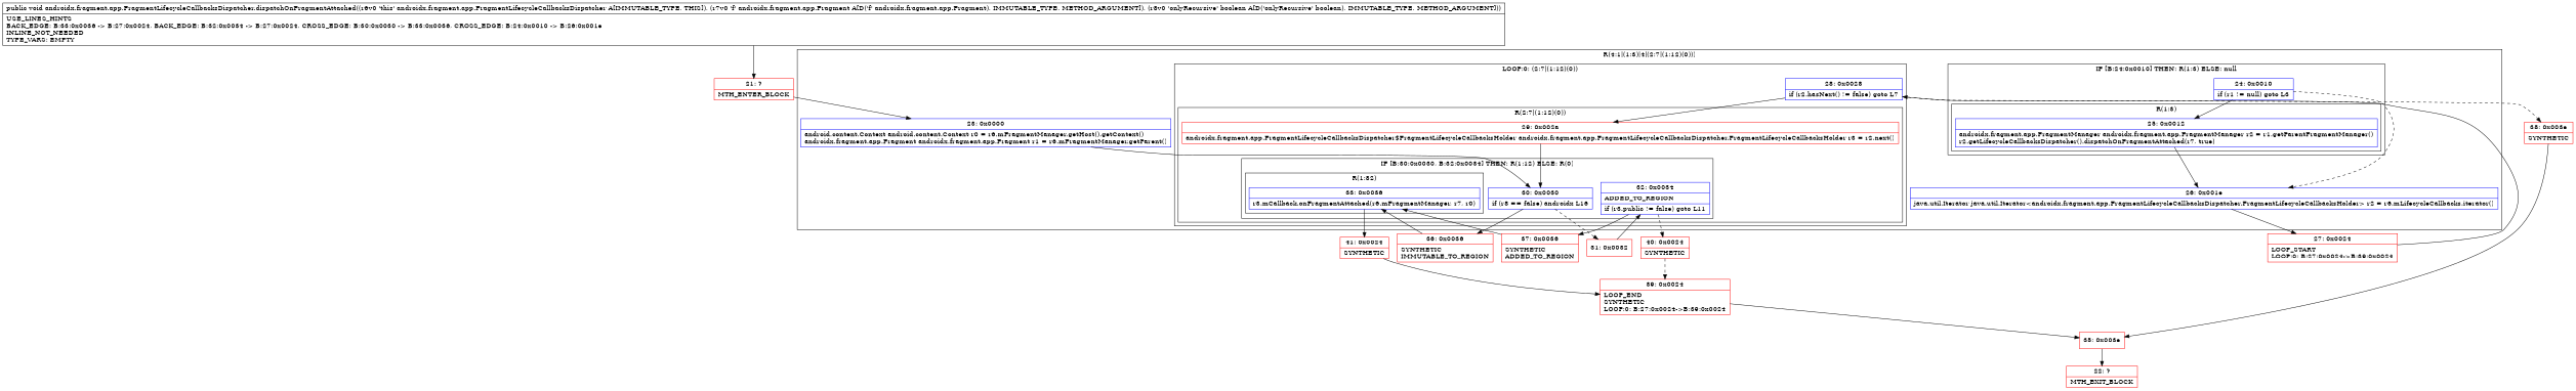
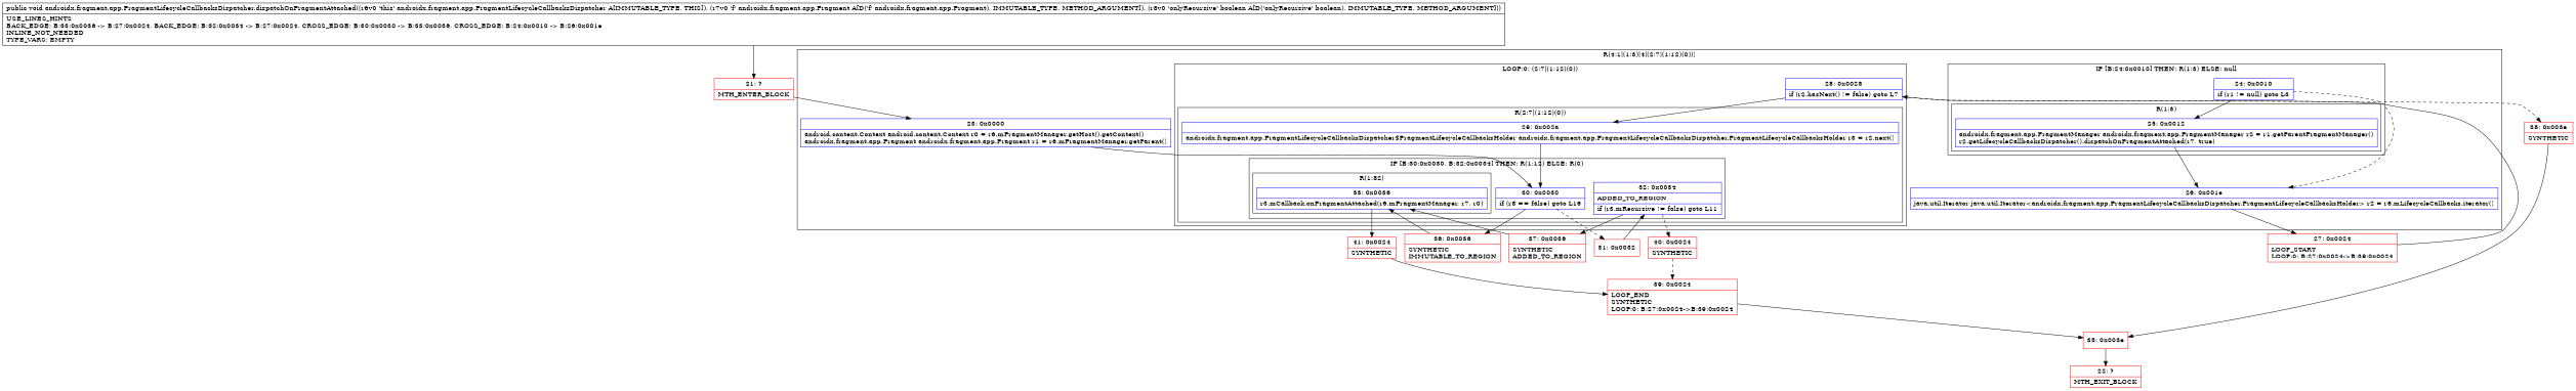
  digraph {
    node [color=red shape=record]
    n1 [color=blue label="{25\:\ 0x0012|androidx.fragment.app.FragmentManager androidx.fragment.app.FragmentManager r2 = r1.getParentFragmentManager()\lr2.getLifecycleCallbacksDispatcher().dispatchOnFragmentAttached(r7, true)\l}"]
    n2 [color=blue label="{24\:\ 0x0010|if (r1 != null) goto L3\l}"]
    n3 [color=blue label="{33\:\ 0x0036|r3.mCallback.onFragmentAttached(r6.mFragmentManager, r7, r0)\l}"]
-   n4 [color=blue label="{30\:\ 0x0030|if (r8 == false) androidx L16\l}"]
-   n5 [color=blue label="{32\:\ 0x0034|ADDED_TO_REGION\l|if (r3.public != false) goto L11\l}"]
-   n6 [label="{29\:\ 0x002a|androidx.fragment.app.FragmentLifecycleCallbacksDispatcher$FragmentLifecycleCallbacksHolder androidx.fragment.app.FragmentLifecycleCallbacksDispatcher.FragmentLifecycleCallbacksHolder r3 = r2.next()\l}"]
+   n4 [color=blue label="{30\:\ 0x0030|if (r8 == false) goto L16\l}"]
+   n5 [color=blue label="{32\:\ 0x0034|ADDED_TO_REGION\l|if (r3.mRecursive != false) goto L11\l}"]
+   n6 [color=blue label="{29\:\ 0x002a|androidx.fragment.app.FragmentLifecycleCallbacksDispatcher$FragmentLifecycleCallbacksHolder androidx.fragment.app.FragmentLifecycleCallbacksDispatcher.FragmentLifecycleCallbacksHolder r3 = r2.next()\l}"]
    n7 [color=blue label="{28\:\ 0x0028|if (r2.hasNext() != false) goto L7\l}"]
    n8 [color=blue label="{23\:\ 0x0000|android.content.Context android.content.Context r0 = r6.mFragmentManager.getHost().getContext()\landroidx.fragment.app.Fragment androidx.fragment.app.Fragment r1 = r6.mFragmentManager.getParent()\l}"]
    n9 [color=blue label="{26\:\ 0x001e|java.util.Iterator java.util.Iterator\<androidx.fragment.app.FragmentLifecycleCallbacksDispatcher.FragmentLifecycleCallbacksHolder\> r2 = r6.mLifecycleCallbacks.iterator()\l}"]
    n10 [label="{41\:\ 0x0024|SYNTHETIC\l}"]
    n11 [label="{31\:\ 0x0032}"]
    n12 [label="{36\:\ 0x0036|SYNTHETIC\lIMMUTABLE_TO_REGION\l}"]
    n13 [label="{37\:\ 0x0036|SYNTHETIC\lADDED_TO_REGION\l}"]
    n14 [label="{40\:\ 0x0024|SYNTHETIC\l}"]
    n15 [label="{38\:\ 0x003e|SYNTHETIC\l}"]
    n16 [label="{27\:\ 0x0024|LOOP_START\lLOOP:0: B:27:0x0024\-\>B:39:0x0024\l}"]
    n17 [label="{35\:\ 0x003e}"]
    n18 [label="{39\:\ 0x0024|LOOP_END\lSYNTHETIC\lLOOP:0: B:27:0x0024\-\>B:39:0x0024\l}"]
    n19 [label="{21\:\ ?|MTH_ENTER_BLOCK\l}"]
    n20 [label="{22\:\ ?|MTH_EXIT_BLOCK\l}"]
    n21 [label="{public void androidx.fragment.app.FragmentLifecycleCallbacksDispatcher.dispatchOnFragmentAttached((r6v0 'this' androidx.fragment.app.FragmentLifecycleCallbacksDispatcher A[IMMUTABLE_TYPE, THIS]), (r7v0 'f' androidx.fragment.app.Fragment A[D('f' androidx.fragment.app.Fragment), IMMUTABLE_TYPE, METHOD_ARGUMENT]), (r8v0 'onlyRecursive' boolean A[D('onlyRecursive' boolean), IMMUTABLE_TYPE, METHOD_ARGUMENT]))  | USE_LINES_HINTS\lBACK_EDGE: B:33:0x0036 \-\> B:27:0x0024, BACK_EDGE: B:32:0x0034 \-\> B:27:0x0024, CROSS_EDGE: B:30:0x0030 \-\> B:33:0x0036, CROSS_EDGE: B:24:0x0010 \-\> B:26:0x001e\lINLINE_NOT_NEEDED\lTYPE_VARS: EMPTY\l}" color=""]
    subgraph cluster_1 {
      label="R(4:1|(1:3)|4|(2:7|(1:12)(0)))"
      n8
      n9
      subgraph cluster_2 {
        label="IF [B:24:0x0010] THEN: R(1:3) ELSE: null"
        n2
        subgraph cluster_3 {
          label="R(1:3)"
          n1
        }
      }
      subgraph cluster_4 {
        label="LOOP:0: (2:7|(1:12)(0))"
        n7
        subgraph cluster_5 {
          label="R(2:7|(1:12)(0))"
          n6
          subgraph cluster_6 {
            label="IF [B:30:0x0030, B:32:0x0034] THEN: R(1:12) ELSE: R(0)"
            n4
            n5
            subgraph cluster_7 {
              label="R(1:82)"
              n3
            }
            subgraph cluster_8 {
              label="R(0)"
            }
          }
        }
      }
    }
    n1 -> n9
    n2 -> n1
    n2 -> n9 [style=dashed]
    n3 -> n10
    n4 -> n11 [style=dashed]
    n4 -> n12
    n5 -> n13
    n5 -> n14 [style=dashed]
    n6 -> n4
    n7 -> n6
    n7 -> n15 [style=dashed]
    n8 -> n4
    n9 -> n16
    n10 -> n18
    n11 -> n5
    n12 -> n3
    n13 -> n3
    n14 -> n18 [style=dashed]
    n15 -> n17
    n16 -> n7
    n17 -> n20
    n18 -> n17
    n19 -> n8
    n21 -> n19
  }
